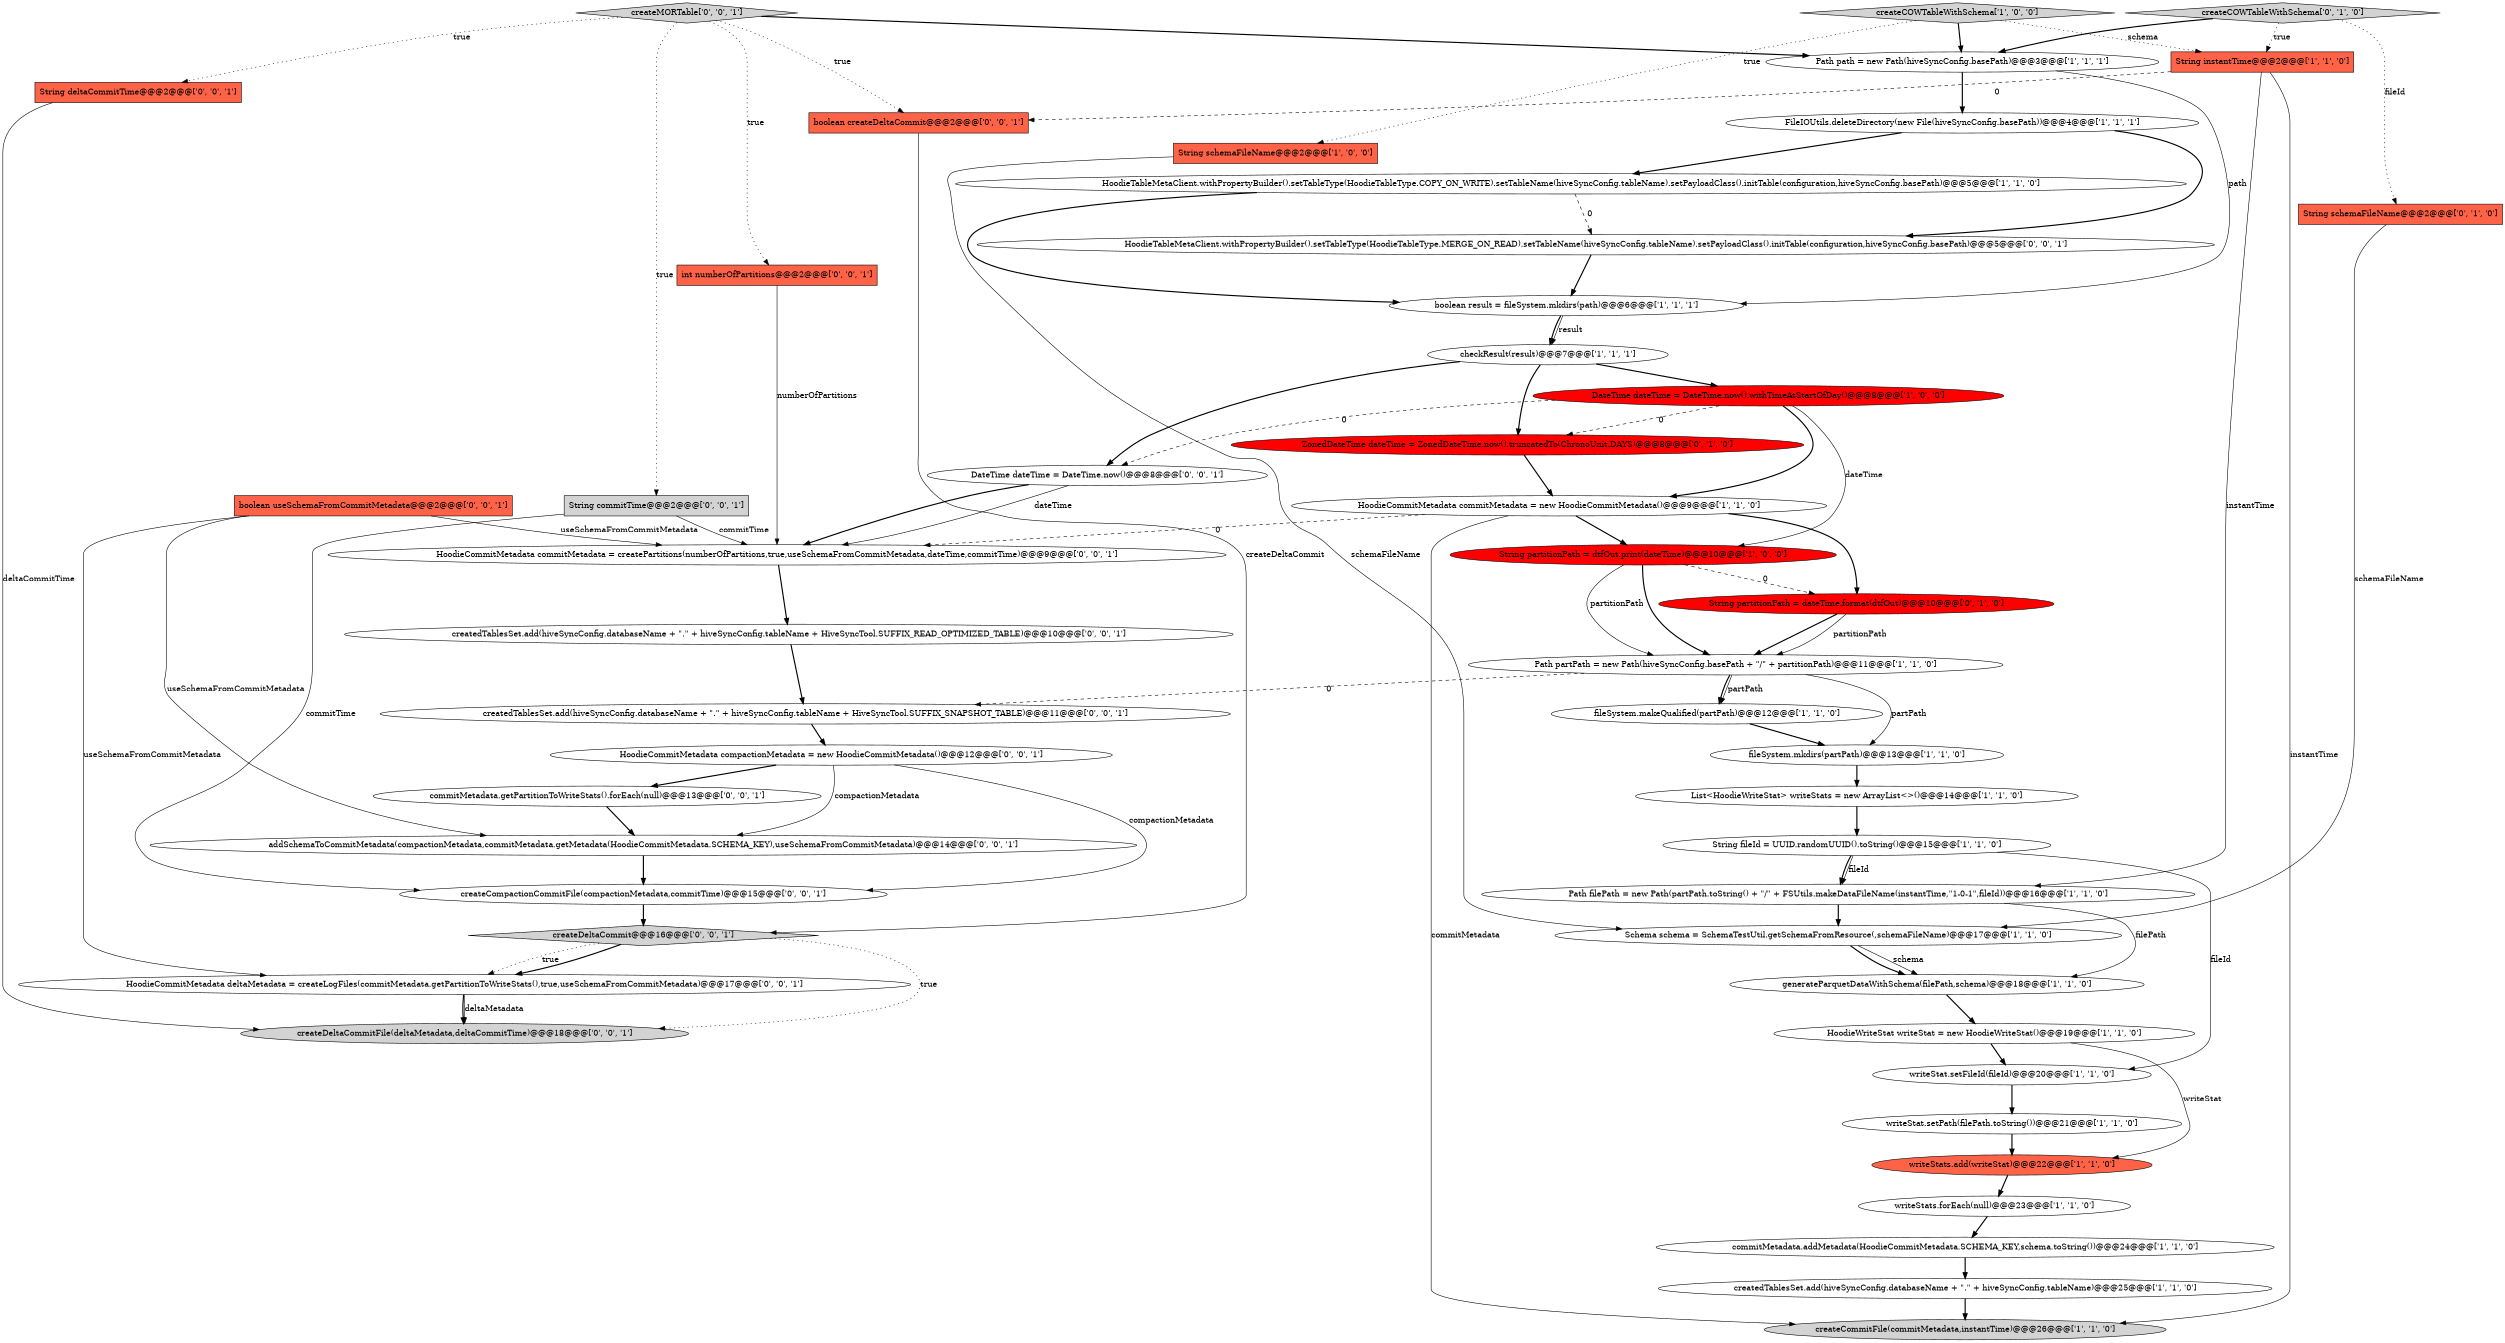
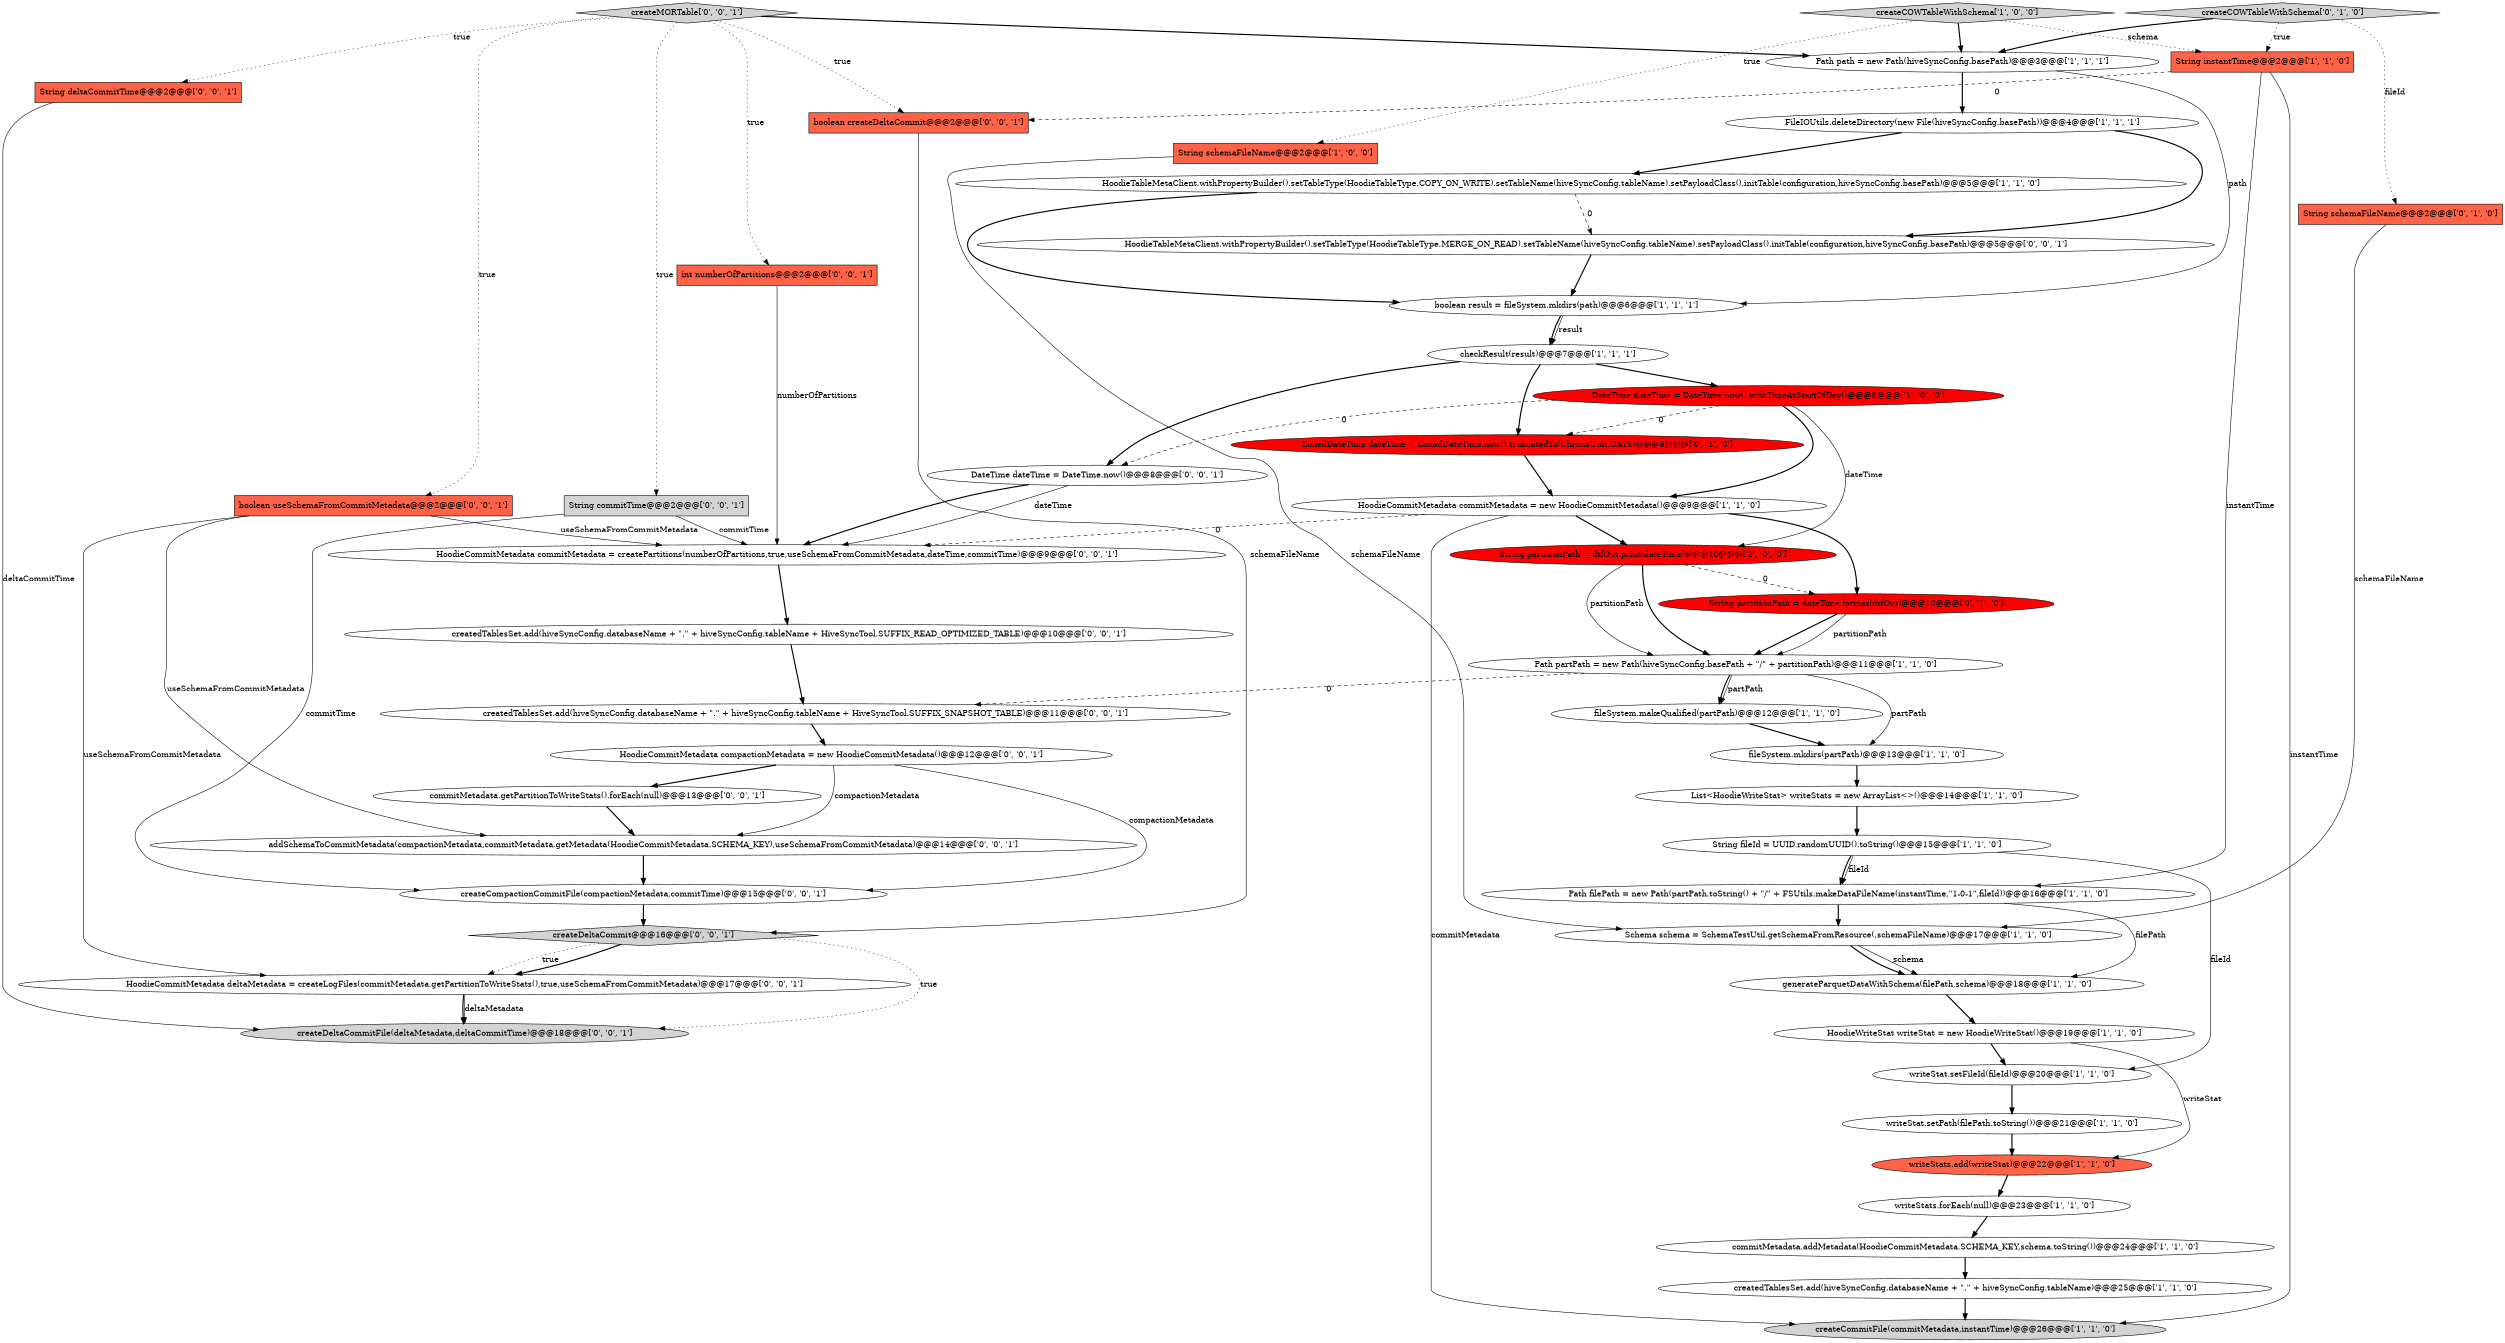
  digraph {
    node [fillcolor=white shape=ellipse style=filled]
    edge [style=bold]
    n1 [label="createCompactionCommitFile(compactionMetadata,commitTime)@@@15@@@['0', '0', '1']"]
    n2 [fillcolor=lightgray label="createDeltaCommit@@@16@@@['0', '0', '1']" shape=diamond]
    n3 [fillcolor=lightgray label="createDeltaCommitFile(deltaMetadata,deltaCommitTime)@@@18@@@['0', '0', '1']"]
    n4 [label="HoodieCommitMetadata deltaMetadata = createLogFiles(commitMetadata.getPartitionToWriteStats(),true,useSchemaFromCommitMetadata)@@@17@@@['0', '0', '1']"]
    n5 [fillcolor=lightgray label="String commitTime@@@2@@@['0', '0', '1']" shape=box]
    n6 [label="HoodieCommitMetadata commitMetadata = createPartitions(numberOfPartitions,true,useSchemaFromCommitMetadata,dateTime,commitTime)@@@9@@@['0', '0', '1']"]
    n7 [label="createdTablesSet.add(hiveSyncConfig.databaseName + \".\" + hiveSyncConfig.tableName + HiveSyncTool.SUFFIX_READ_OPTIMIZED_TABLE)@@@10@@@['0', '0', '1']"]
    n8 [label="createdTablesSet.add(hiveSyncConfig.databaseName + \".\" + hiveSyncConfig.tableName + HiveSyncTool.SUFFIX_SNAPSHOT_TABLE)@@@11@@@['0', '0', '1']"]
    n9 [label="boolean result = fileSystem.mkdirs(path)@@@6@@@['1', '1', '1']"]
    n10 [label="checkResult(result)@@@7@@@['1', '1', '1']"]
    n11 [label="DateTime dateTime = DateTime.now()@@@8@@@['0', '0', '1']"]
    n12 [fillcolor=red label="DateTime dateTime = DateTime.now().withTimeAtStartOfDay()@@@8@@@['1', '0', '0']"]
    n13 [fillcolor=red label="ZonedDateTime dateTime = ZonedDateTime.now().truncatedTo(ChronoUnit.DAYS)@@@8@@@['0', '1', '0']"]
    n14 [label="commitMetadata.getPartitionToWriteStats().forEach(null)@@@13@@@['0', '0', '1']"]
    n15 [label="addSchemaToCommitMetadata(compactionMetadata,commitMetadata.getMetadata(HoodieCommitMetadata.SCHEMA_KEY),useSchemaFromCommitMetadata)@@@14@@@['0', '0', '1']"]
    n16 [label="fileSystem.makeQualified(partPath)@@@12@@@['1', '1', '0']"]
    n17 [label="fileSystem.mkdirs(partPath)@@@13@@@['1', '1', '0']"]
    n18 [label="List<HoodieWriteStat> writeStats = new ArrayList<>()@@@14@@@['1', '1', '0']"]
    n19 [label="HoodieCommitMetadata compactionMetadata = new HoodieCommitMetadata()@@@12@@@['0', '0', '1']"]
    n20 [label="generateParquetDataWithSchema(filePath,schema)@@@18@@@['1', '1', '0']"]
    n21 [label="HoodieWriteStat writeStat = new HoodieWriteStat()@@@19@@@['1', '1', '0']"]
    n22 [fillcolor=tomato label="writeStats.add(writeStat)@@@22@@@['1', '1', '0']"]
    n23 [label="writeStat.setFileId(fileId)@@@20@@@['1', '1', '0']"]
    n24 [fillcolor=tomato label="String deltaCommitTime@@@2@@@['0', '0', '1']" shape=box]
    n25 [fillcolor=lightgray label="createMORTable['0', '0', '1']" shape=diamond]
    n26 [fillcolor=tomato label="boolean useSchemaFromCommitMetadata@@@2@@@['0', '0', '1']" shape=box]
    n27 [fillcolor=tomato label="boolean createDeltaCommit@@@2@@@['0', '0', '1']" shape=box]
    n28 [label="Path path = new Path(hiveSyncConfig.basePath)@@@3@@@['1', '1', '1']"]
    n29 [fillcolor=tomato label="int numberOfPartitions@@@2@@@['0', '0', '1']" shape=box]
    n30 [label="FileIOUtils.deleteDirectory(new File(hiveSyncConfig.basePath))@@@4@@@['1', '1', '1']"]
    n31 [label="writeStats.forEach(null)@@@23@@@['1', '1', '0']"]
    n32 [label="writeStat.setPath(filePath.toString())@@@21@@@['1', '1', '0']"]
    n33 [fillcolor=red label="String partitionPath = dtfOut.print(dateTime)@@@10@@@['1', '0', '0']"]
    n34 [fillcolor=red label="String partitionPath = dateTime.format(dtfOut)@@@10@@@['0', '1', '0']"]
    n35 [label="Path partPath = new Path(hiveSyncConfig.basePath + \"/\" + partitionPath)@@@11@@@['1', '1', '0']"]
    n36 [fillcolor=tomato label="String schemaFileName@@@2@@@['0', '1', '0']" shape=box]
    n37 [label="Schema schema = SchemaTestUtil.getSchemaFromResource(,schemaFileName)@@@17@@@['1', '1', '0']"]
    n38 [fillcolor=lightgray label="createCOWTableWithSchema['1', '0', '0']" shape=diamond]
    n39 [fillcolor=tomato label="String instantTime@@@2@@@['1', '1', '0']" shape=box]
    n40 [fillcolor=tomato label="String schemaFileName@@@2@@@['1', '0', '0']" shape=box]
    n41 [fillcolor=lightgray label="createCommitFile(commitMetadata,instantTime)@@@26@@@['1', '1', '0']"]
    n42 [label="Path filePath = new Path(partPath.toString() + \"/\" + FSUtils.makeDataFileName(instantTime,\"1-0-1\",fileId))@@@16@@@['1', '1', '0']"]
    n43 [label="commitMetadata.addMetadata(HoodieCommitMetadata.SCHEMA_KEY,schema.toString())@@@24@@@['1', '1', '0']"]
    n44 [label="HoodieCommitMetadata commitMetadata = new HoodieCommitMetadata()@@@9@@@['1', '1', '0']"]
    n45 [label="createdTablesSet.add(hiveSyncConfig.databaseName + \".\" + hiveSyncConfig.tableName)@@@25@@@['1', '1', '0']"]
    n46 [fillcolor=lightgray label="createCOWTableWithSchema['0', '1', '0']" shape=diamond]
    n47 [label="HoodieTableMetaClient.withPropertyBuilder().setTableType(HoodieTableType.COPY_ON_WRITE).setTableName(hiveSyncConfig.tableName).setPayloadClass().initTable(configuration,hiveSyncConfig.basePath)@@@5@@@['1', '1', '0']"]
    n48 [label="HoodieTableMetaClient.withPropertyBuilder().setTableType(HoodieTableType.MERGE_ON_READ).setTableName(hiveSyncConfig.tableName).setPayloadClass().initTable(configuration,hiveSyncConfig.basePath)@@@5@@@['0', '0', '1']"]
    n49 [label="String fileId = UUID.randomUUID().toString()@@@15@@@['1', '1', '0']"]
    n1 -> n2
    n2 -> n3 [label=true style=dotted]
    n2 -> n4 [label=true style=dotted]
    n2 -> n4
    n4 -> n3 [label=deltaMetadata style=solid]
    n4 -> n3
    n5 -> n1 [label=commitTime style=solid]
    n5 -> n6 [label=commitTime style=solid]
    n6 -> n7
    n7 -> n8
    n8 -> n19
    n9 -> n10
    n9 -> n10 [label=result style=solid]
    n10 -> n11
    n10 -> n12
    n10 -> n13
    n11 -> n6 [label=dateTime style=solid]
    n11 -> n6
    n12 -> n11 [label=0 style=dashed]
    n12 -> n13 [label=0 style=dashed]
    n12 -> n33 [label=dateTime style=solid]
    n12 -> n44
    n13 -> n44
    n14 -> n15
    n15 -> n1
    n16 -> n17
    n17 -> n18
    n18 -> n49
    n19 -> n1 [label=compactionMetadata style=solid]
    n19 -> n14
    n19 -> n15 [label=compactionMetadata style=solid]
    n20 -> n21
    n21 -> n22 [label=writeStat style=solid]
    n21 -> n23
    n22 -> n31
    n23 -> n32
    n24 -> n3 [label=deltaCommitTime style=solid]
    n25 -> n5 [label=true style=dotted]
    n25 -> n24 [label=true style=dotted]
+   n25 -> n26 [label=true style=dotted]
    n25 -> n27 [label=true style=dotted]
    n25 -> n28
    n25 -> n29 [label=true style=dotted]
    n26 -> n4 [label=useSchemaFromCommitMetadata style=solid]
    n26 -> n6 [label=useSchemaFromCommitMetadata style=solid]
    n26 -> n15 [label=useSchemaFromCommitMetadata style=solid]
-   n27 -> n2 [label=createDeltaCommit style=solid]
+   n27 -> n2 [label=schemaFileName style=solid]
    n28 -> n9 [label=path style=solid]
    n28 -> n30
    n29 -> n6 [label=numberOfPartitions style=solid]
    n30 -> n47
    n30 -> n48
    n31 -> n43
    n32 -> n22
    n33 -> n34 [label=0 style=dashed]
    n33 -> n35
    n33 -> n35 [label=partitionPath style=solid]
    n34 -> n35
    n34 -> n35 [label=partitionPath style=solid]
    n35 -> n8 [label=0 style=dashed]
    n35 -> n16 [label=partPath style=solid]
    n35 -> n16
    n35 -> n17 [label=partPath style=solid]
    n36 -> n37 [label=schemaFileName style=solid]
    n37 -> n20 [label=schema style=solid]
    n37 -> n20
    n38 -> n28
    n38 -> n39 [label=schema style=dotted]
    n38 -> n40 [label=true style=dotted]
    n39 -> n27 [label=0 style=dashed]
    n39 -> n41 [label=instantTime style=solid]
    n39 -> n42 [label=instantTime style=solid]
    n40 -> n37 [label=schemaFileName style=solid]
    n42 -> n20 [label=filePath style=solid]
    n42 -> n37
    n43 -> n45
    n44 -> n6 [label=0 style=dashed]
    n44 -> n33
    n44 -> n34
    n44 -> n41 [label=commitMetadata style=solid]
    n45 -> n41
    n46 -> n28
    n46 -> n36 [label=fileId style=dotted]
    n46 -> n39 [label=true style=dotted]
    n47 -> n9
    n47 -> n48 [label=0 style=dashed]
    n48 -> n9
    n49 -> n23 [label=fileId style=solid]
    n49 -> n42
    n49 -> n42 [label=fileId style=solid]
  }
